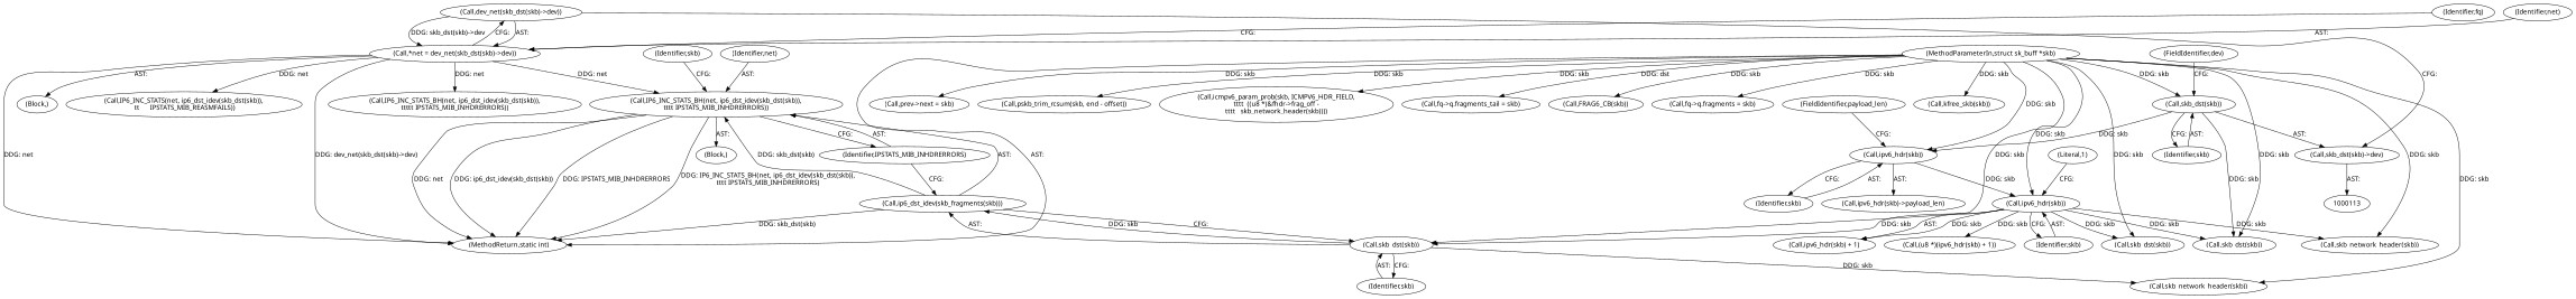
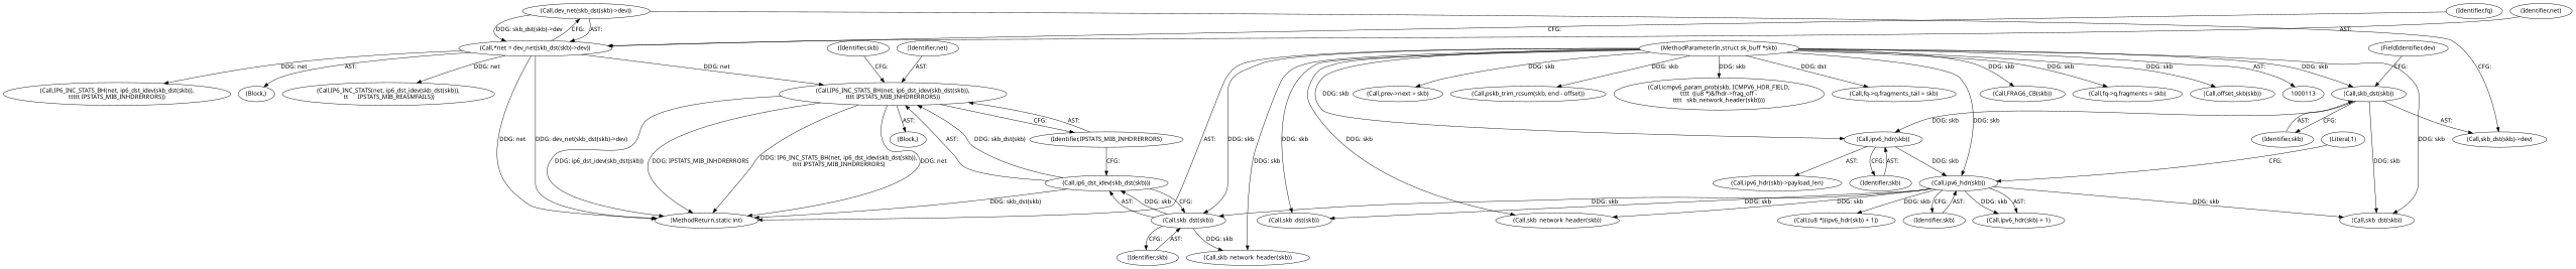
  digraph {
    fontname="Noto Sans"
    node [fontname="Noto Sans"]
    edge [fontname="Noto Sans"]
    n1 [label="(Call,IP6_INC_STATS_BH(net, ip6_dst_idev(skb_dst(skb)),\n\t\t\t\t IPSTATS_MIB_INHDRERRORS))"]
    n2 [label="(MethodReturn,static int)"]
    n3 [label="(Block,)"]
    n4 [label="(Identifier,IPSTATS_MIB_INHDRERRORS)"]
-   n5 [label="(Call,ip6_dst_idev(skb_fragments(skb)))"]
+   n5 [label="(Call,ip6_dst_idev(skb_dst(skb)))"]
    n6 [label="(Call,*net = dev_net(skb_dst(skb)->dev))"]
    n7 [label="(Call,dev_net(skb_dst(skb)->dev))"]
    n8 [label="(Call,IP6_INC_STATS_BH(net, ip6_dst_idev(skb_dst(skb)),\n\t\t\t\t\t IPSTATS_MIB_INHDRERRORS))"]
    n9 [label="(Block,)"]
    n10 [label="(Call,IP6_INC_STATS(net, ip6_dst_idev(skb_dst(skb)),\n \t\t      IPSTATS_MIB_REASMFAILS))"]
    n11 [label="(Call,skb_dst(skb)->dev)"]
    n12 [label="(Call,skb_dst(skb))"]
    n13 [label="(Identifier,skb)"]
    n14 [label="(Call,skb_network_header(skb))"]
    n15 [label="(Call,ipv6_hdr(skb))"]
    n16 [label="(Call,ipv6_hdr(skb) + 1)"]
    n17 [label="(Call,skb_dst(skb))"]
    n18 [label="(Call,skb_dst(skb))"]
    n19 [label="(Call,skb_network_header(skb))"]
    n20 [label="(Call,(u8 *)(ipv6_hdr(skb) + 1))"]
    n21 [label="(Identifier,skb)"]
    n22 [label="(Call,ipv6_hdr(skb))"]
    n23 [label="(Call,ipv6_hdr(skb)->payload_len)"]
    n24 [label="(Identifier,skb)"]
    n25 [label="(Call,skb_dst(skb))"]
    n26 [label="(Identifier,skb)"]
    n27 [label="(MethodParameterIn,struct sk_buff *skb)"]
    n28 [label="(Call,prev->next = skb)"]
    n29 [label="(Call,pskb_trim_rcsum(skb, end - offset))"]
    n30 [label="(Call,icmpv6_param_prob(skb, ICMPV6_HDR_FIELD,\n\t\t\t\t  ((u8 *)&fhdr->frag_off -\n\t\t\t\t   skb_network_header(skb))))"]
    n31 [label="(Call,fq->q.fragments_tail = skb)"]
    n32 [label="(Call,FRAG6_CB(skb))"]
    n33 [label="(Call,fq->q.fragments = skb)"]
-   n34 [label="(Call,kfree_skb(skb))"]
+   n34 [label="(Call,offset_skb(skb))"]
    1000113
    n36 [label="(Identifier,fq)"]
    n37 [label="(FieldIdentifier,dev)"]
    n38 [label="(Literal,1)"]
-   n39 [label="(FieldIdentifier,payload_len)"]
    n40 [label="(Identifier,skb)"]
    n41 [label="(Identifier,net)"]
    n42 [label="(Identifier,net)"]
    n1 -> n2 [label="DDG: IP6_INC_STATS_BH(net, ip6_dst_idev(skb_dst(skb)),\n\t\t\t\t IPSTATS_MIB_INHDRERRORS)"]
    n1 -> n2 [label="DDG: net"]
    n1 -> n2 [label="DDG: ip6_dst_idev(skb_dst(skb))"]
    n1 -> n2 [label="DDG: IPSTATS_MIB_INHDRERRORS"]
    n1 -> n3 [label="AST: "]
    n1 -> n4 [label="CFG: "]
    n4 -> n1 [label="AST: "]
    n4 -> n5 [label="CFG: "]
    n5 -> n1 [label="AST: "]
    n5 -> n1 [label="DDG: skb_dst(skb)"]
    n5 -> n2 [label="DDG: skb_dst(skb)"]
    n5 -> n12 [label="CFG: "]
    n6 -> n1 [label="DDG: net"]
    n6 -> n2 [label="DDG: net"]
    n6 -> n2 [label="DDG: dev_net(skb_dst(skb)->dev)"]
    n6 -> n7 [label="CFG: "]
    n6 -> n8 [label="DDG: net"]
    n6 -> n9 [label="AST: "]
    n6 -> n10 [label="DDG: net"]
    n7 -> n6 [label="AST: "]
    n7 -> n6 [label="DDG: skb_dst(skb)->dev"]
    n7 -> n11 [label="CFG: "]
    n12 -> n5 [label="AST: "]
    n12 -> n5 [label="DDG: skb"]
    n12 -> n13 [label="CFG: "]
    n12 -> n14 [label="DDG: skb"]
    n13 -> n12 [label="AST: "]
    n15 -> n12 [label="DDG: skb"]
    n15 -> n16 [label="AST: "]
    n15 -> n16 [label="DDG: skb"]
    n15 -> n17 [label="DDG: skb"]
    n15 -> n18 [label="DDG: skb"]
    n15 -> n19 [label="DDG: skb"]
    n15 -> n20 [label="DDG: skb"]
    n15 -> n21 [label="CFG: "]
    n21 -> n15 [label="AST: "]
    n22 -> n15 [label="DDG: skb"]
    n22 -> n23 [label="AST: "]
    n22 -> n24 [label="CFG: "]
    n24 -> n22 [label="AST: "]
    n25 -> n11 [label="AST: "]
    n25 -> n18 [label="DDG: skb"]
    n25 -> n22 [label="DDG: skb"]
    n25 -> n26 [label="CFG: "]
    n26 -> n25 [label="AST: "]
    n27 -> n2 [label="AST: "]
    n27 -> n12 [label="DDG: skb"]
    n27 -> n14 [label="DDG: skb"]
    n27 -> n15 [label="DDG: skb"]
    n27 -> n17 [label="DDG: skb"]
    n27 -> n18 [label="DDG: skb"]
    n27 -> n19 [label="DDG: skb"]
    n27 -> n22 [label="DDG: skb"]
    n27 -> n25 [label="DDG: skb"]
    n27 -> n28 [label="DDG: skb"]
    n27 -> n29 [label="DDG: skb"]
    n27 -> n30 [label="DDG: skb"]
    n27 -> n31 [label="DDG: dst"]
    n27 -> n32 [label="DDG: skb"]
    n27 -> n33 [label="DDG: skb"]
    n27 -> n34 [label="DDG: skb"]
-   n11 -> 1000113 [label="AST: "]
+   n27 -> 1000113 [label="AST: "]
    n36 -> n6 [label="CFG: "]
    n37 -> n25 [label="CFG: "]
    n38 -> n15 [label="CFG: "]
-   n39 -> n22 [label="CFG: "]
    n40 -> n1 [label="CFG: "]
    n41 -> n1 [label="AST: "]
    n42 -> n6 [label="AST: "]
  }
